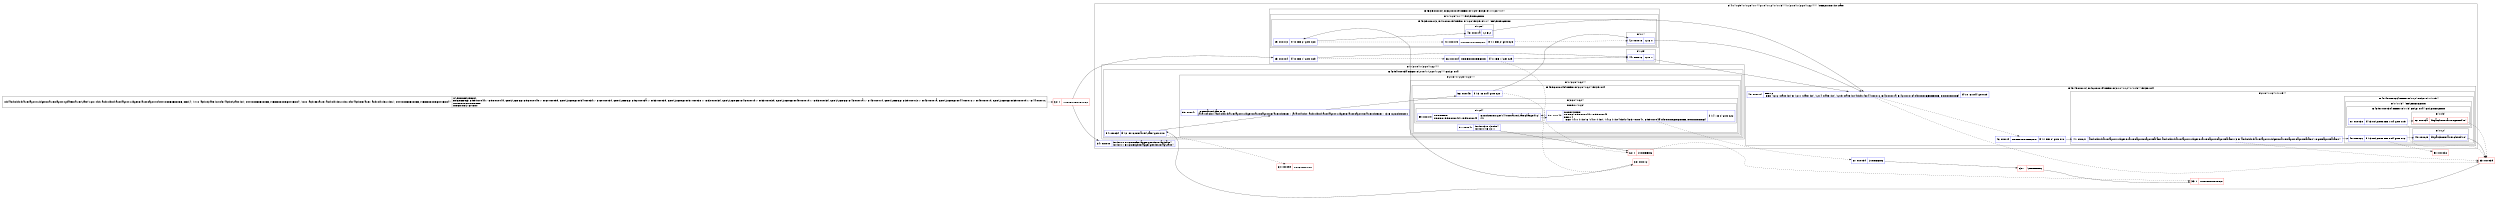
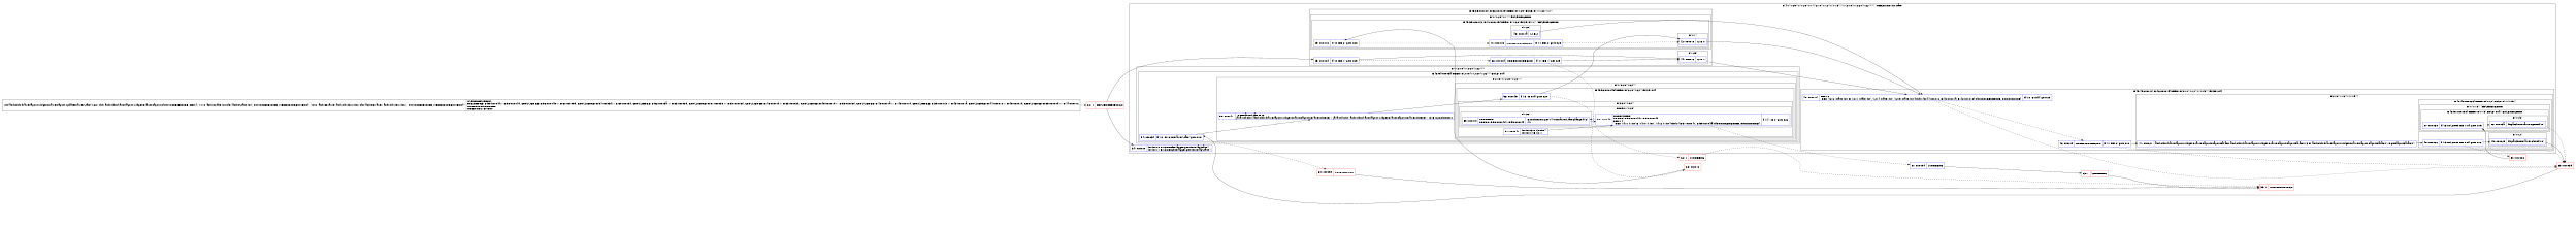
  digraph {
    rankdir=LR
    node [color=blue shape=record]
    n1 [label="{44\:\ 0x001c|r2 = 1\l}"]
    n2 [label="{43\:\ 0x001a|r2 = 2\l}"]
    n3 [label="{42\:\ 0x0018|r2 = 0\l}"]
    n4 [label="{39\:\ 0x0013|if (r0 == 2) goto L28\l}"]
    n5 [label="{40\:\ 0x0015|ADDED_TO_REGION\l|if (r1 == 2) goto L28\l}"]
    n6 [label="{35\:\ 0x000d|if (r0 == 1) goto L29\l}"]
    n7 [label="{36\:\ 0x000f|ADDED_TO_REGION\l|if (r1 == 1) get L29\l}"]
    n8 [label="{49\:\ 0x002e|dispatchOnDrawerClosed(r8)\l}"]
-   n9 [color=red label="{52\:\ 0x003a|dispatchOnDrawerOpened(r8)\l}"]
+   n9 [label="{52\:\ 0x003a|dispatchOnDrawerOpened(r8)\l}"]
    n10 [label="{51\:\ 0x0038|if (r3.onScreen == 1.0f) goto L15\l}"]
    n11 [label="{48\:\ 0x002c|if (r3.onScreen == 0.0f) goto L12\l}"]
    n12 [label="{47\:\ 0x0021|androidx.drawerlayout.widget.DrawerLayout$LayoutParams androidx.drawerlayout.widget.DrawerLayout.LayoutParams r3 = (androidx.drawerlayout.widget.DrawerLayout.LayoutParams) r8.getLayoutParams()\l}"]
    n13 [label="{45\:\ 0x001d|PHI: r2 \l  PHI: (r2v2 'state' int) = (r2v1 'state' int), (r2v4 'state' int), (r2v5 'state' int) binds: [B:44:0x001c, B:43:0x001a, B:42:0x0018] A[DONT_GENERATE, DONT_INLINE]\l|if (r8 != null) goto L9\l}"]
    n14 [label="{46\:\ 0x001f|ADDED_TO_REGION\l|if (r7 == 0) goto L10\l}"]
    n15 [label="{59\:\ 0x004f|LOOP_END\lLOOP:0: B:58:0x004d\-\>B:59:0x004f\l|r6.mListeners.get(r4).onDrawerStateChanged(r2)\lr4\-\-\l}"]
    n16 [label="{58\:\ 0x004d|DONT_START\lLOOP:0: B:58:0x004d\-\>B:59:0x004f\lPHI: r4 \l  PHI: (r4v1 'i' int) = (r4v0 'i' int), (r4v2 'i' int) binds: [B:57:0x0047, B:59:0x004f] A[DONT_GENERATE, DONT_INLINE]\l|if (r4 \>= 0) goto L22\l}"]
    n17 [label="{57\:\ 0x0047|int int r3 = r3.size()\lint int r4 = r3 \- 1\l}"]
    n18 [label="{56\:\ 0x0045|if (r3 != null) goto L20\l}"]
    n19 [label="{55\:\ 0x0041|r6.mDrawerState = r2\ljava.util.List\<androidx.drawerlayout.widget.DrawerLayout$DrawerListener\> java.util.List\<androidx.drawerlayout.widget.DrawerLayout.DrawerListener\> r3 = r6.mListeners\l}"]
    n20 [label="{54\:\ 0x003f|if (r2 != r6.mDrawerState) goto L18\l}"]
    n21 [label="{34\:\ 0x0000|int int r0 = r6.mLeftDragger.getViewDragState()\lint int r1 = r6.mRightDragger.getViewDragState()\l}"]
    n22 [color=red label="{38\:\ 0x0012}"]
    n23 [color=red label="{53\:\ 0x003d}"]
    n24 [color=red label="{50\:\ 0x0032}"]
    n25 [label="{61\:\ 0x005d|SYNTHETIC\l}"]
    n26 [color=red label="{62\:\ ?|SYNTHETIC\l}"]
    n27 [color=red label="{60\:\ 0x005d|ORIG_RETURN\l}"]
    n28 [color=red label="{33\:\ ?|MTH_EXIT_BLOCK\l}"]
    n29 [color=red label="{63\:\ ?|SYNTHETIC\l}"]
-   n30 [color=red label="{32\:\ ?|MTH_ENTER_BLOCK\l}"]
+   n30 [color=red label="{32\:\ ?|THIS_ENTER_BLOCK\l}"]
    n31 [label="{void androidx.drawerlayout.widget.DrawerLayout.updateDrawerState((r6v0 'this' androidx.drawerlayout.widget.DrawerLayout A[IMMUTABLE_TYPE, THIS]), (r7v0 'activeState' int A[D('activeState' int), IMMUTABLE_TYPE, METHOD_ARGUMENT]), (r8v0 'activeDrawer' android.view.View A[D('activeDrawer' android.view.View), IMMUTABLE_TYPE, METHOD_ARGUMENT]))  | USE_LINES_HINTS\lBACK_EDGE: B:59:0x004f \-\> B:58:0x004d, CROSS_EDGE: B:56:0x0045 \-\> B:60:0x005d, CROSS_EDGE: B:54:0x003f \-\> B:60:0x005d, CROSS_EDGE: B:52:0x003a \-\> B:53:0x003d, CROSS_EDGE: B:51:0x0038 \-\> B:53:0x003d, CROSS_EDGE: B:46:0x001f \-\> B:53:0x003d, CROSS_EDGE: B:45:0x001d \-\> B:53:0x003d, CROSS_EDGE: B:43:0x001a \-\> B:45:0x001d, CROSS_EDGE: B:39:0x0013 \-\> B:43:0x001a, CROSS_EDGE: B:44:0x001c \-\> B:45:0x001d, CROSS_EDGE: B:35:0x000d \-\> B:44:0x001c\lINLINE_NOT_NEEDED\lTYPE_VARS: EMPTY\l}" color=""]
    subgraph cluster_1 {
      label="R(4:1|(1:29)(1:(1:28)(1:7))|(2:10|(1:12)(1:(1:15)))|(1:(2:18|(1:(2:20|(1:22)))))) | DECL_VAR: int state\l"
      n21
      subgraph cluster_2 {
        label="IF [B:35:0x000d, B:36:0x000f] THEN: R(1:29) ELSE: R(1:(1:28)(1:7))"
        n6
        n7
        subgraph cluster_3 {
          label="R(1:29)"
          n1
        }
        subgraph cluster_4 {
          label="R(1:(1:28)(1:7)) | ELSE_IF_CHAIN\l"
          subgraph cluster_5 {
            label="IF [B:39:0x0013, B:40:0x0015] THEN: R(1:28) ELSE: R(1:7) | ELSE_IF_CHAIN\l"
            n4
            n5
            subgraph cluster_6 {
              label="R(1:28)"
              n2
            }
            subgraph cluster_7 {
              label="R(1:7)"
              n3
            }
          }
        }
      }
      subgraph cluster_8 {
        label="IF [B:45:0x001d, B:46:0x001f] THEN: R(2:10|(1:12)(1:(1:15))) ELSE: null"
        n13
        n14
        subgraph cluster_9 {
          label="R(2:10|(1:12)(1:(1:15)))"
          n12
          subgraph cluster_10 {
            label="IF [B:48:0x002c] THEN: R(1:12) ELSE: R(1:(1:15))"
            n11
            subgraph cluster_11 {
              label="R(1:12)"
              n8
            }
            subgraph cluster_12 {
              label="R(1:(1:15)) | ELSE_IF_CHAIN\l"
              subgraph cluster_13 {
                label="IF [B:51:0x0038] THEN: R(1:15) ELSE: null | ELSE_IF_CHAIN\l"
                n10
                subgraph cluster_14 {
                  label="R(1:15)"
                  n9
                }
              }
            }
          }
        }
      }
      subgraph cluster_15 {
        label="R(1:(2:18|(1:(2:20|(1:22)))))"
        subgraph cluster_16 {
          label="IF [B:54:0x003f] THEN: R(2:18|(1:(2:20|(1:22)))) ELSE: null"
          n20
          subgraph cluster_17 {
            label="R(2:18|(1:(2:20|(1:22))))"
            n19
            subgraph cluster_18 {
              label="R(1:(2:20|(1:22)))"
              subgraph cluster_19 {
                label="IF [B:56:0x0045] THEN: R(2:20|(1:22)) ELSE: null"
                n18
                subgraph cluster_20 {
                  label="R(2:20|(1:22))"
                  n17
                  subgraph cluster_21 {
                    label="LOOP:0: (1:22)"
                    n16
                    subgraph cluster_22 {
-                     label="R(1:24)"
+                     label="R(1:22)"
                      n15
                    }
                  }
                }
              }
            }
          }
        }
      }
    }
    n1 -> n13
    n2 -> n13
    n3 -> n13
-   n4 -> n2
    n4 -> n5 [style=dashed]
    n5 -> n3 [style=dashed]
    n6 -> n1
    n6 -> n7 [style=dashed]
    n7 -> n1
    n7 -> n22 [style=dashed]
    n8 -> n23
    n9 -> n23 [style=dashed]
    n10 -> n9 [style=dashed]
    n10 -> n23 [style=dashed]
    n11 -> n8
    n11 -> n24 [style=dashed]
    n12 -> n11
    n13 -> n14 [style=dashed]
    n13 -> n23 [style=dashed]
    n14 -> n12
-   n12 -> n23 [style=dashed]
+   n14 -> n23 [style=dashed]
    n15 -> n16
    n16 -> n15
    n16 -> n25 [style=dashed]
-   n17 -> n26
+   n17 -> n16
    n18 -> n3
    n18 -> n26 [style=dashed]
    n19 -> n18
    n20 -> n19
    n20 -> n27 [style=dashed]
    n22 -> n4
    n23 -> n20
+   n24 -> n10
    n25 -> n29
    n26 -> n28 [style=dashed]
+   n27 -> n28
    n29 -> n28
    n30 -> n6
    n30 -> n21
    n31 -> n30
  }
